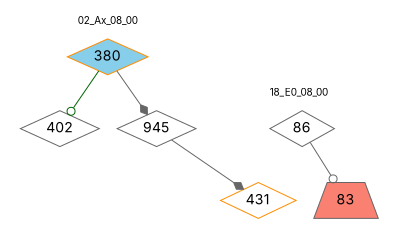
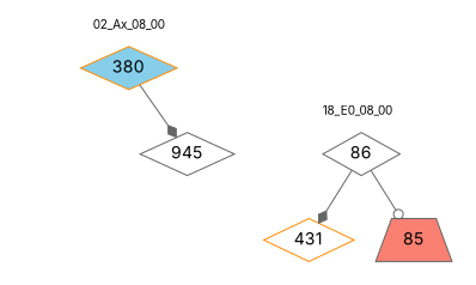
  digraph {
    fontname=Inter
    node [color=gray40 fillcolor=white fontname=Inter shape=diamond style=filled]
    edge [arrowhead=odot color=gray40 fontname=Inter]
    n1 [color=darkorange fillcolor=skyblue label=380]
-   n2 [label=402]
    n3 [label=945]
    n4 [label=86]
-   n5 [fillcolor=salmon label=83 shape=trapezium]
+   n5 [fillcolor=salmon label=85 shape=trapezium]
    n6 [color=darkorange label=431]
    subgraph cluster_1 {
      color=white
      fontsize=10
      label="02_Ax_08_00"
      n1
-     n2
      n3
    }
    subgraph cluster_2 {
      color=white
      fontsize=10
      label="18_E0_08_00"
      n4
      n5
      n6
    }
-   n1 -> n2 [color=darkgreen]
    n1 -> n3 [arrowhead=diamond]
    n4 -> n5
-   n3 -> n6 [arrowhead=diamond]
+   n4 -> n6 [arrowhead=diamond]
  }
